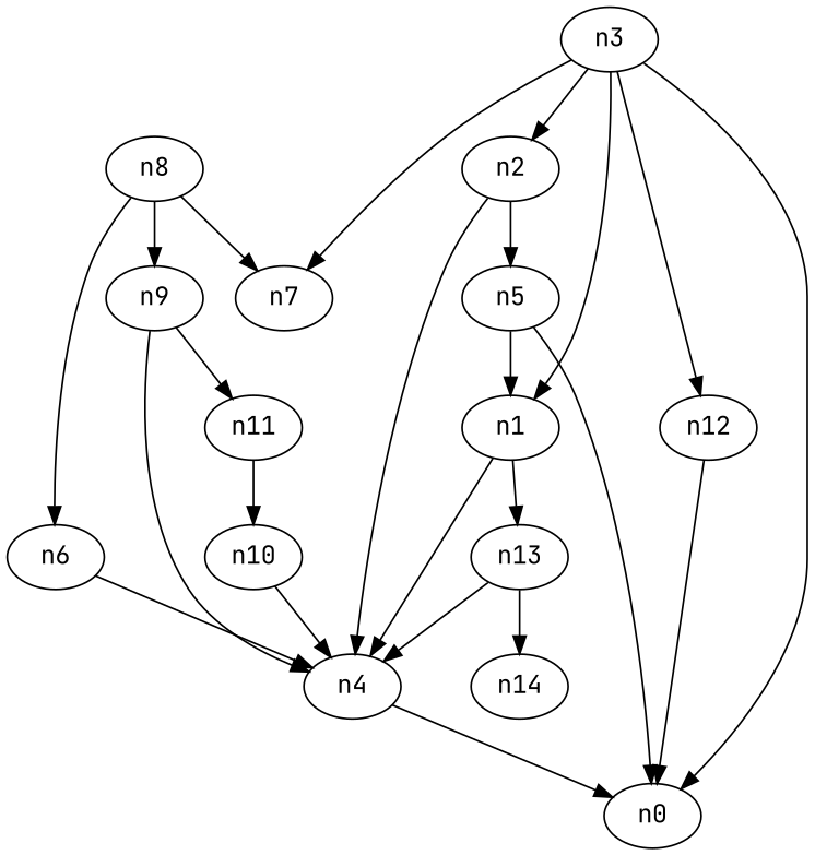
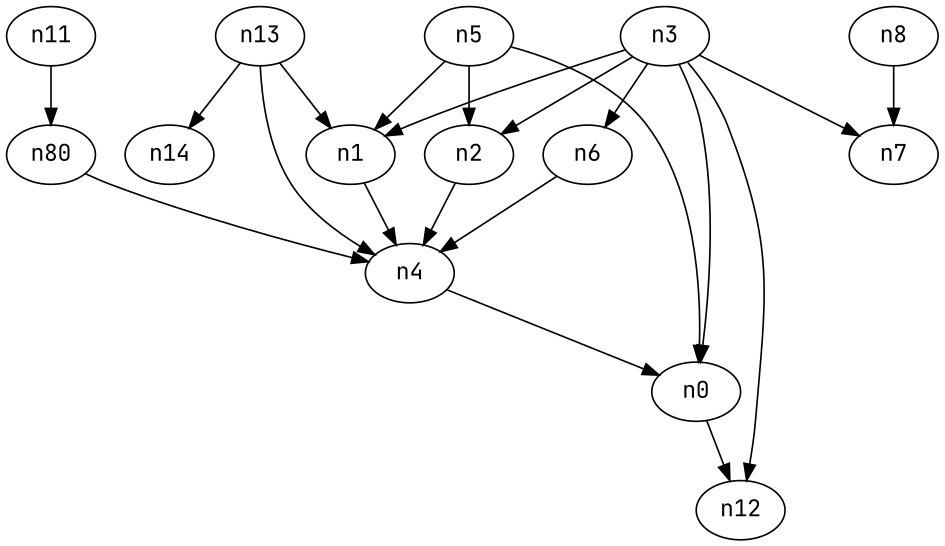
  digraph {
    fontname="JetBrains Mono"
    node [fontname="JetBrains Mono"]
    edge [fontname="JetBrains Mono"]
    n1
    n4
    n13
    n0
    n14
    n2
    n5
    n3
    n6
    n7
    n12
    n8
-   n9
    n11
-   n10
+   n10 [label=n80]
    n1 -> n4
-   n1 -> n13
+   n13 -> n1
    n4 -> n0
    n13 -> n4
    n13 -> n14
    n2 -> n4
-   n2 -> n5
+   n5 -> n2
    n5 -> n1
    n5 -> n0
    n3 -> n1
    n3 -> n0
    n3 -> n2
-   n8 -> n6
+   n3 -> n6
    n3 -> n7
    n3 -> n12
    n6 -> n4
-   n12 -> n0
+   n0 -> n12
    n8 -> n7
-   n8 -> n9
-   n9 -> n4
-   n9 -> n11
    n11 -> n10
    n10 -> n4
  }
